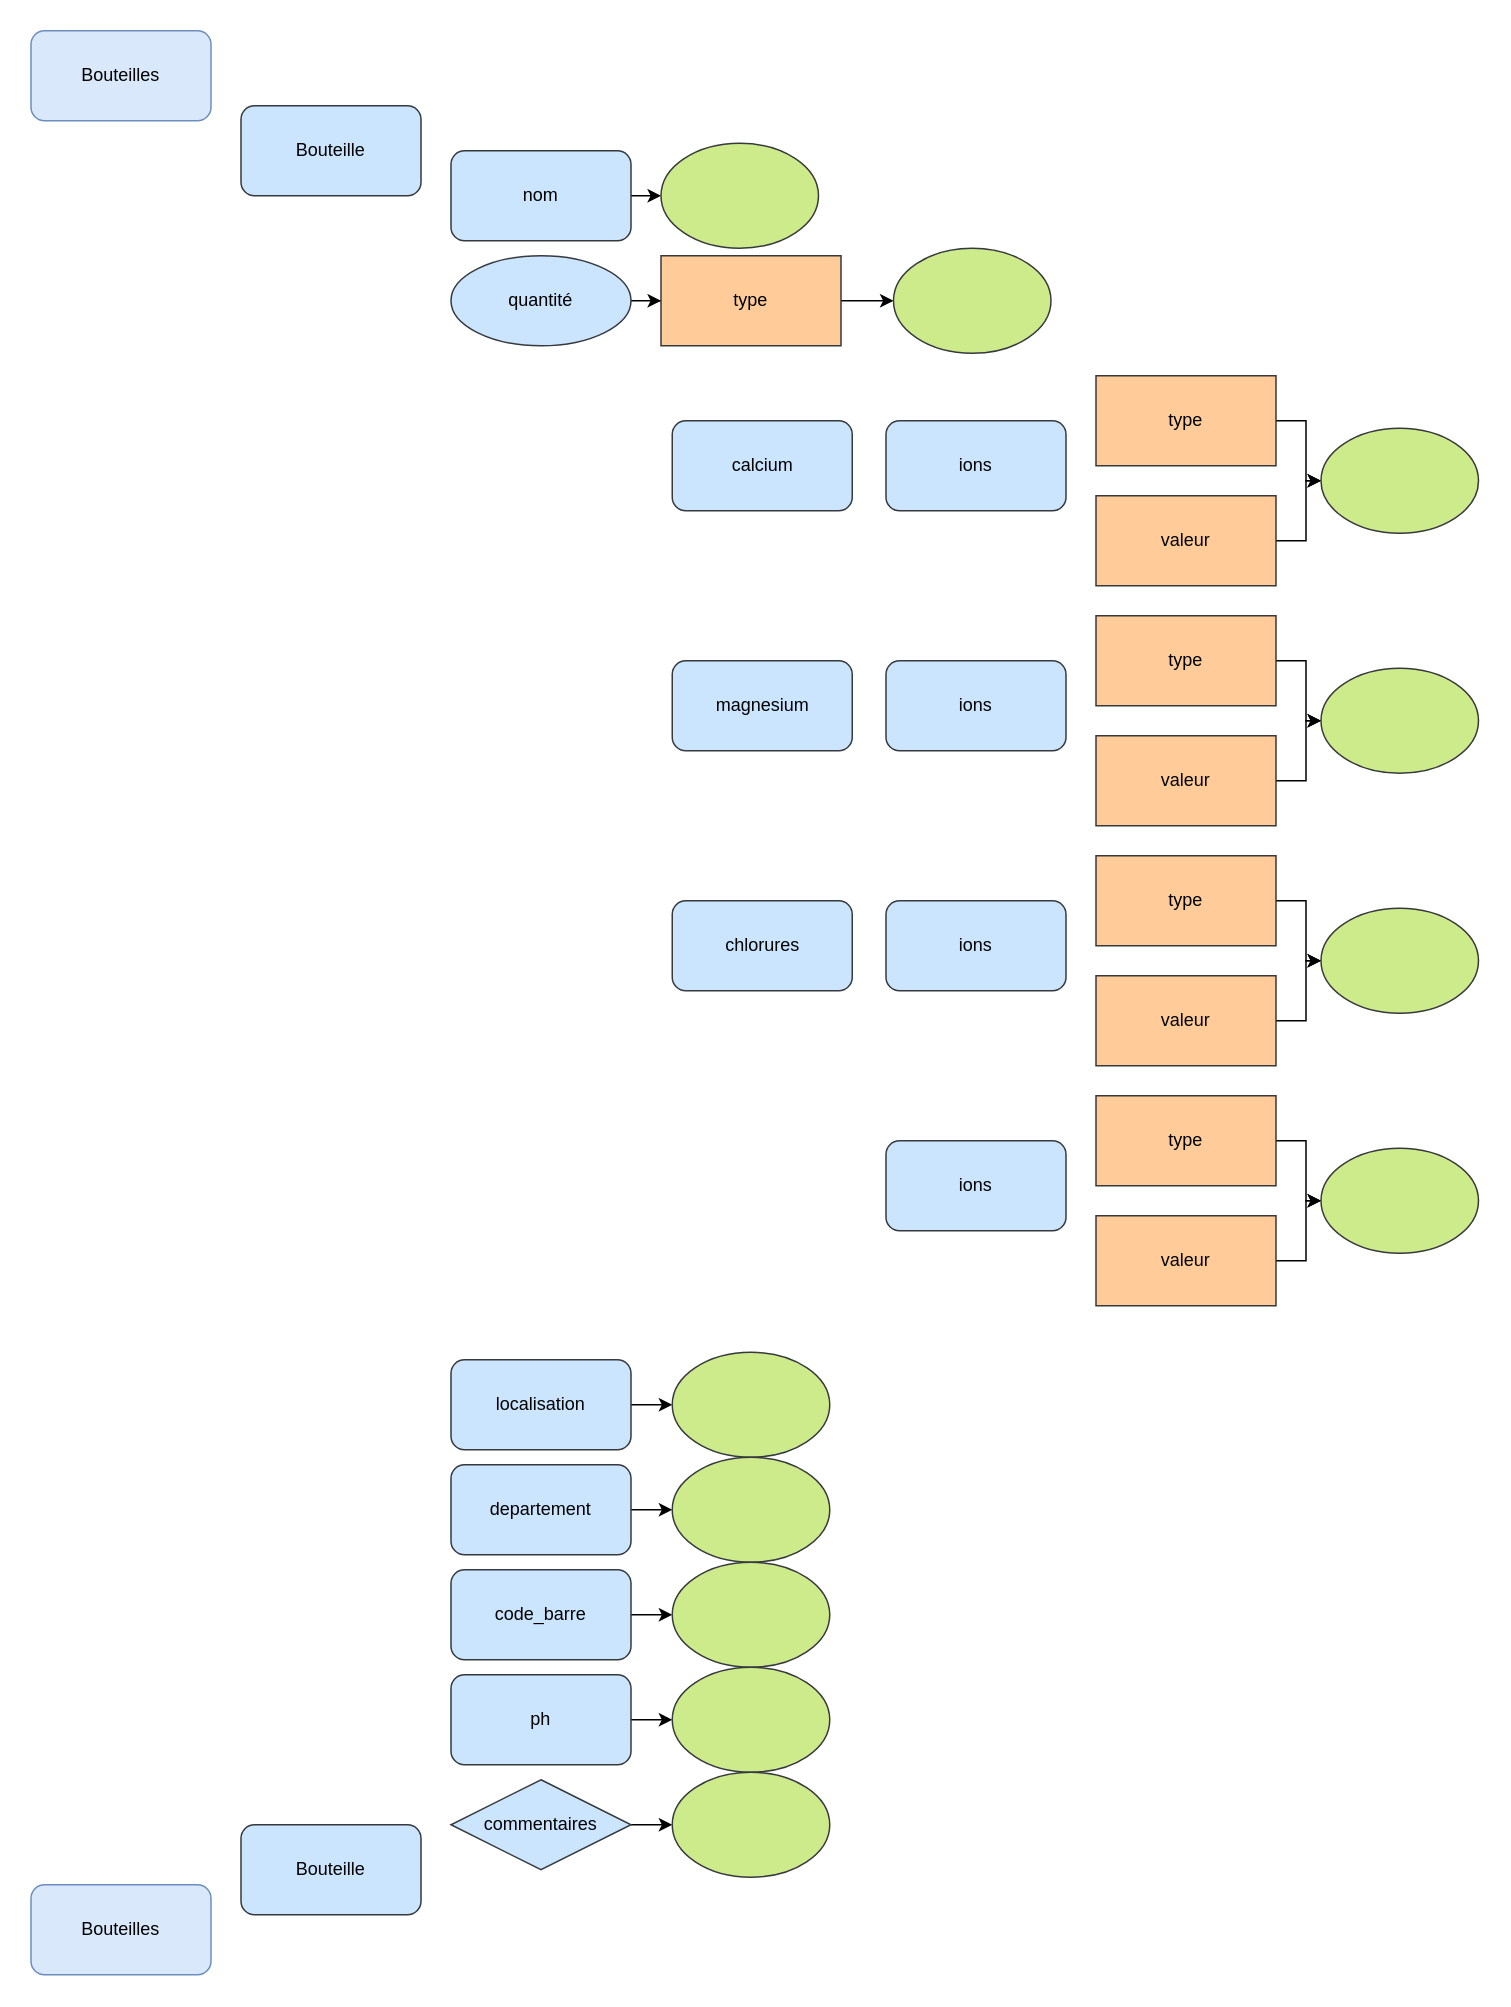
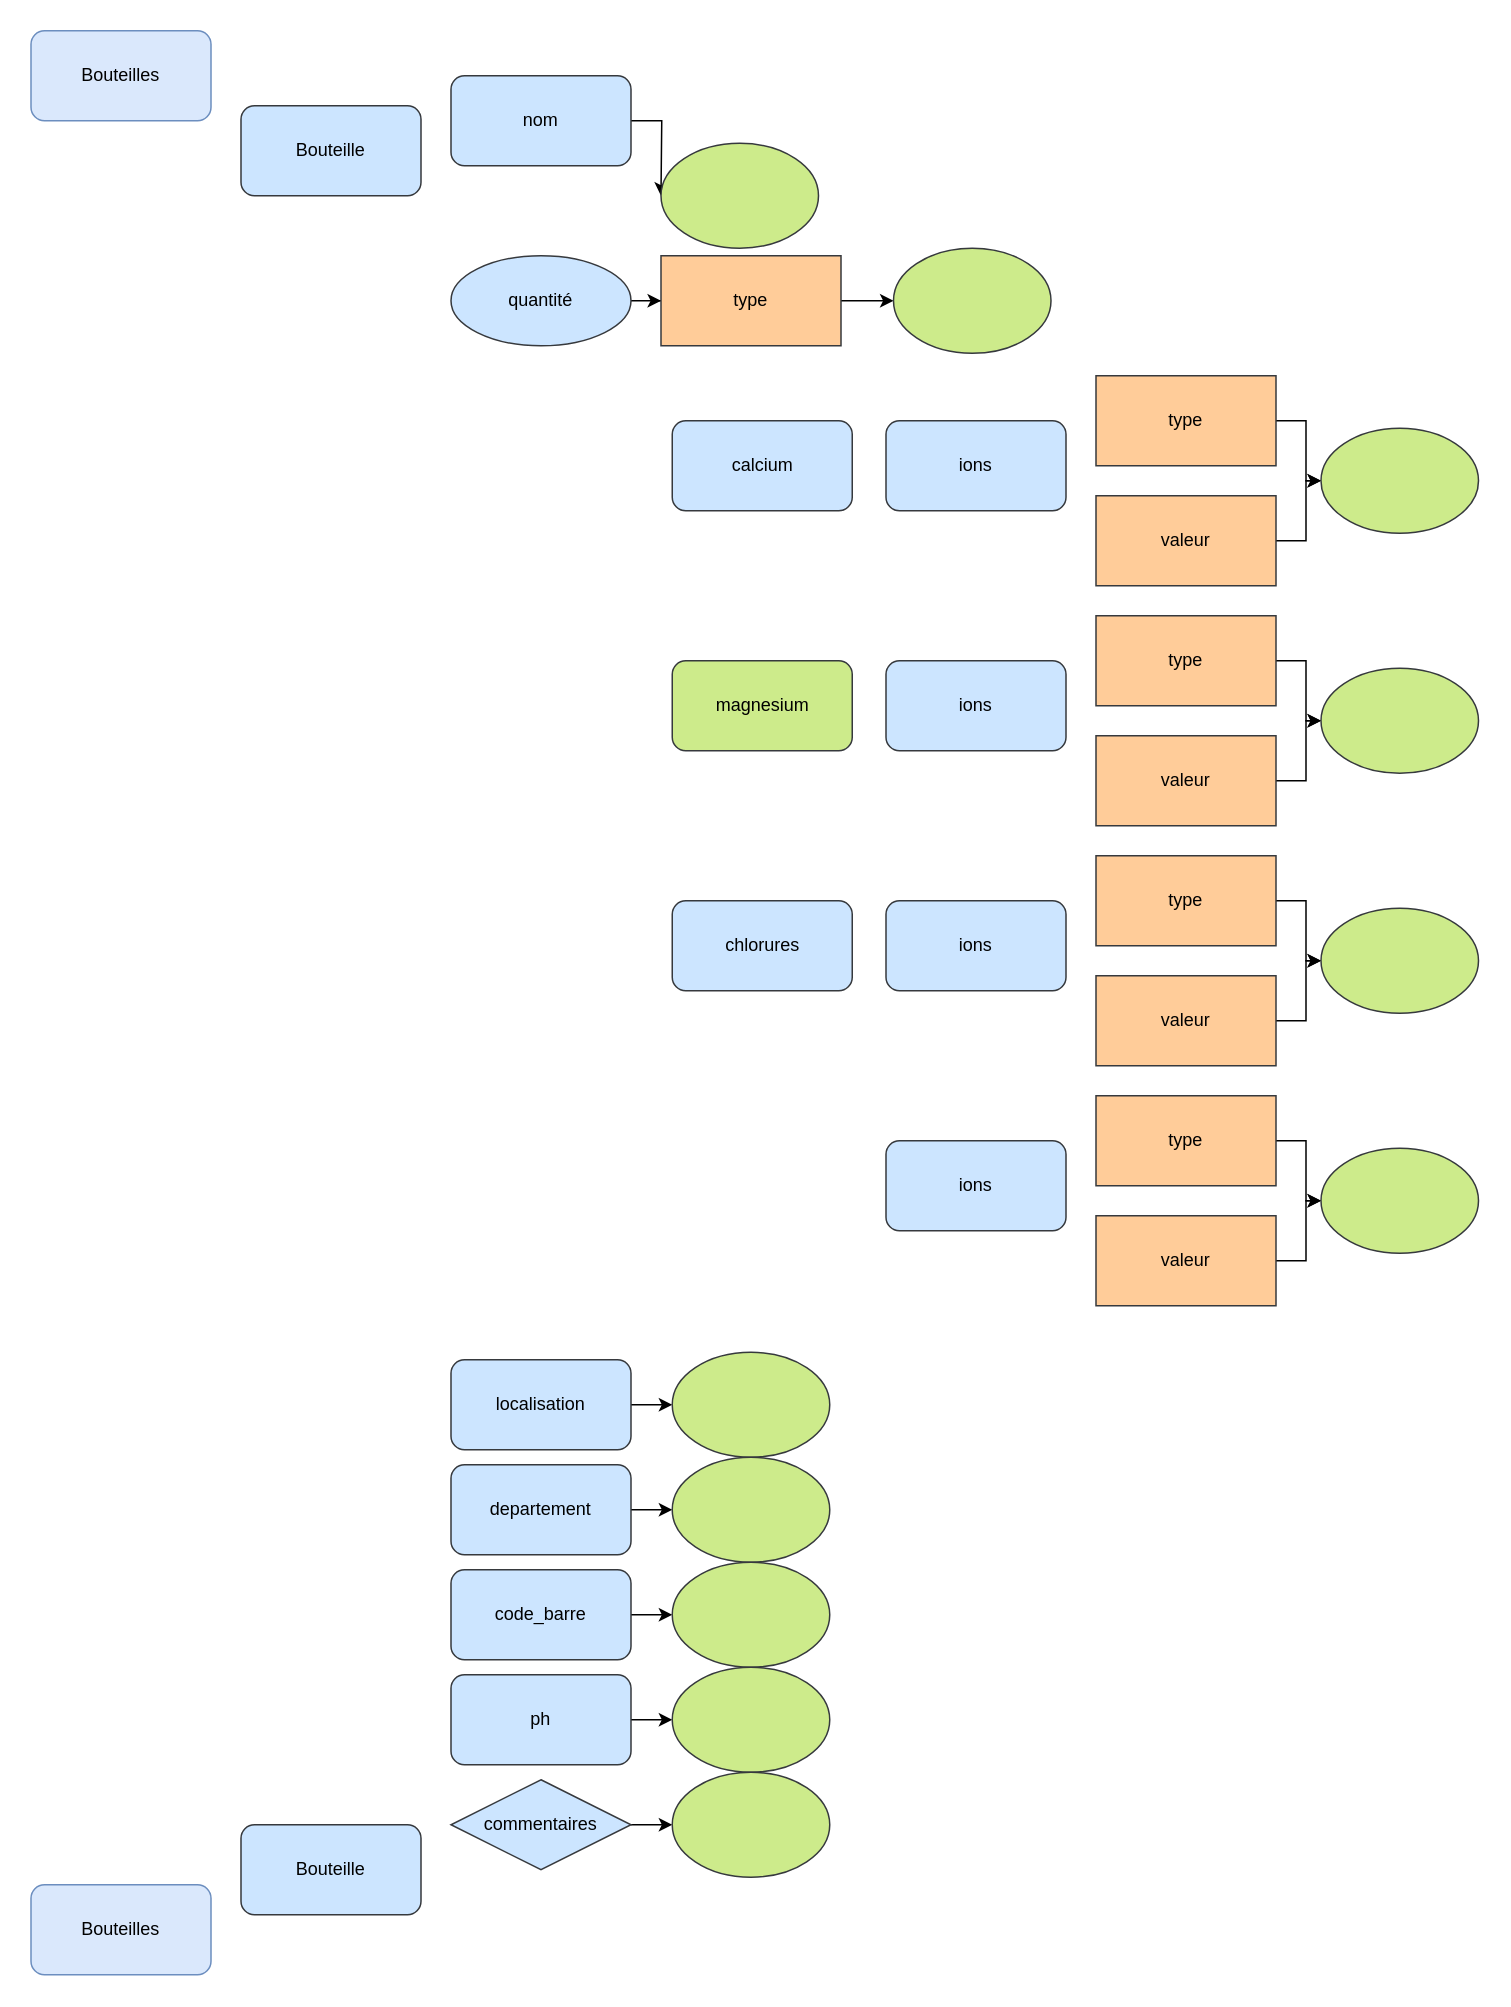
  <mxCell id="0" />
  <mxCell id="1" parent="0" />
  <mxCell id="2" value="Bouteilles" style="rounded=1;whiteSpace=wrap;html=1;fillColor=#dae8fc;strokeColor=#6c8ebf;" vertex="1" parent="1"><mxGeometry x="20" y="20" width="120" height="60" as="geometry" /></mxCell>
  <mxCell id="3" value="Bouteille" style="rounded=1;whiteSpace=wrap;html=1;fillColor=#cce5ff;strokeColor=#36393d;" vertex="1" parent="1"><mxGeometry x="160" y="70" width="120" height="60" as="geometry" /></mxCell>
  <mxCell id="4" style="edgeStyle=orthogonalEdgeStyle;rounded=0;orthogonalLoop=1;jettySize=auto;html=1;exitX=1;exitY=0.5;exitDx=0;exitDy=0;" edge="1" parent="1" source="5"><mxGeometry relative="1" as="geometry"><mxPoint x="440" y="130" as="targetPoint" /></mxGeometry></mxCell>
- <mxCell id="5" value="&lt;div&gt;nom&lt;/div&gt;" style="rounded=1;whiteSpace=wrap;html=1;fillColor=#cce5ff;strokeColor=#36393d;" vertex="1" parent="1"><mxGeometry x="300" y="100" width="120" height="60" as="geometry" /></mxCell>
+ <mxCell id="5" value="&lt;div&gt;nom&lt;/div&gt;" style="rounded=1;whiteSpace=wrap;html=1;fillColor=#cce5ff;strokeColor=#36393d;" vertex="1" parent="1"><mxGeometry x="300" y="50" width="120" height="60" as="geometry" /></mxCell>
  <mxCell id="6" style="edgeStyle=orthogonalEdgeStyle;rounded=0;orthogonalLoop=1;jettySize=auto;html=1;exitX=1;exitY=0.5;exitDx=0;exitDy=0;" edge="1" parent="1" source="7" target="22"><mxGeometry relative="1" as="geometry" /></mxCell>
  <mxCell id="7" value="&lt;div&gt;quantité&lt;/div&gt;" style="ellipse;whiteSpace=wrap;html=1;fillColor=#cce5ff;strokeColor=#36393d;" vertex="1" parent="1"><mxGeometry x="300" y="170" width="120" height="60" as="geometry" /></mxCell>
  <mxCell id="8" value="&lt;div&gt;ions&lt;/div&gt;" style="rounded=1;whiteSpace=wrap;html=1;fillColor=#cce5ff;strokeColor=#36393d;" vertex="1" parent="1"><mxGeometry x="590" y="280" width="120" height="60" as="geometry" /></mxCell>
  <mxCell id="9" style="edgeStyle=orthogonalEdgeStyle;rounded=0;orthogonalLoop=1;jettySize=auto;html=1;exitX=1;exitY=0.5;exitDx=0;exitDy=0;" edge="1" parent="1" source="10" target="28"><mxGeometry relative="1" as="geometry" /></mxCell>
  <mxCell id="10" value="&lt;div&gt;localisation&lt;/div&gt;" style="rounded=1;whiteSpace=wrap;html=1;fillColor=#cce5ff;strokeColor=#36393d;" vertex="1" parent="1"><mxGeometry x="300" y="906" width="120" height="60" as="geometry" /></mxCell>
  <mxCell id="11" style="edgeStyle=orthogonalEdgeStyle;rounded=0;orthogonalLoop=1;jettySize=auto;html=1;exitX=1;exitY=0.5;exitDx=0;exitDy=0;entryX=0;entryY=0.5;entryDx=0;entryDy=0;" edge="1" parent="1" source="12" target="29"><mxGeometry relative="1" as="geometry" /></mxCell>
  <mxCell id="12" value="departement" style="rounded=1;whiteSpace=wrap;html=1;fillColor=#cce5ff;strokeColor=#36393d;" vertex="1" parent="1"><mxGeometry x="300" y="976" width="120" height="60" as="geometry" /></mxCell>
  <mxCell id="13" style="edgeStyle=orthogonalEdgeStyle;rounded=0;orthogonalLoop=1;jettySize=auto;html=1;exitX=1;exitY=0.5;exitDx=0;exitDy=0;entryX=0;entryY=0.5;entryDx=0;entryDy=0;" edge="1" parent="1" source="14" target="30"><mxGeometry relative="1" as="geometry" /></mxCell>
  <mxCell id="14" value="code_barre" style="rounded=1;whiteSpace=wrap;html=1;fillColor=#cce5ff;strokeColor=#36393d;" vertex="1" parent="1"><mxGeometry x="300" y="1046" width="120" height="60" as="geometry" /></mxCell>
  <mxCell id="15" style="edgeStyle=orthogonalEdgeStyle;rounded=0;orthogonalLoop=1;jettySize=auto;html=1;exitX=1;exitY=0.5;exitDx=0;exitDy=0;entryX=0;entryY=0.5;entryDx=0;entryDy=0;" edge="1" parent="1" source="16" target="31"><mxGeometry relative="1" as="geometry" /></mxCell>
  <mxCell id="16" value="ph" style="rounded=1;whiteSpace=wrap;html=1;fillColor=#cce5ff;strokeColor=#36393d;" vertex="1" parent="1"><mxGeometry x="300" y="1116" width="120" height="60" as="geometry" /></mxCell>
  <mxCell id="17" style="edgeStyle=orthogonalEdgeStyle;rounded=0;orthogonalLoop=1;jettySize=auto;html=1;exitX=1;exitY=0.5;exitDx=0;exitDy=0;entryX=0;entryY=0.5;entryDx=0;entryDy=0;" edge="1" parent="1" source="18" target="32"><mxGeometry relative="1" as="geometry" /></mxCell>
  <mxCell id="18" value="commentaires" style="rhombus;whiteSpace=wrap;html=1;fillColor=#cce5ff;strokeColor=#36393d;" vertex="1" parent="1"><mxGeometry x="300" y="1186" width="120" height="60" as="geometry" /></mxCell>
  <mxCell id="19" value="Bouteille" style="rounded=1;whiteSpace=wrap;html=1;fillColor=#cce5ff;strokeColor=#36393d;" vertex="1" parent="1"><mxGeometry x="160" y="1216" width="120" height="60" as="geometry" /></mxCell>
  <mxCell id="20" value="Bouteilles" style="rounded=1;whiteSpace=wrap;html=1;fillColor=#dae8fc;strokeColor=#6c8ebf;" vertex="1" parent="1"><mxGeometry x="20" y="1256" width="120" height="60" as="geometry" /></mxCell>
  <mxCell id="21" style="edgeStyle=orthogonalEdgeStyle;rounded=0;orthogonalLoop=1;jettySize=auto;html=1;exitX=1;exitY=0.5;exitDx=0;exitDy=0;" edge="1" parent="1" source="22" target="25"><mxGeometry relative="1" as="geometry" /></mxCell>
  <mxCell id="22" value="type" style="rounded=0;whiteSpace=wrap;html=1;fillColor=#ffcc99;strokeColor=#36393d;gradientColor=none;shadow=0;comic=0;glass=0;" vertex="1" parent="1"><mxGeometry x="440" y="170" width="120" height="60" as="geometry" /></mxCell>
  <mxCell id="23" style="edgeStyle=orthogonalEdgeStyle;rounded=0;orthogonalLoop=1;jettySize=auto;html=1;" edge="1" parent="1" source="24" target="27"><mxGeometry relative="1" as="geometry" /></mxCell>
  <mxCell id="24" value="type" style="rounded=0;whiteSpace=wrap;html=1;fillColor=#ffcc99;strokeColor=#36393d;gradientColor=none;shadow=0;comic=0;glass=0;" vertex="1" parent="1"><mxGeometry x="730" y="250" width="120" height="60" as="geometry" /></mxCell>
  <mxCell id="25" value="" style="ellipse;whiteSpace=wrap;html=1;rounded=0;shadow=0;glass=0;comic=0;fillColor=#cdeb8b;strokeColor=#36393d;" vertex="1" parent="1"><mxGeometry x="595" y="165" width="105" height="70" as="geometry" /></mxCell>
  <mxCell id="26" value="" style="ellipse;whiteSpace=wrap;html=1;rounded=0;shadow=0;glass=0;comic=0;fillColor=#cdeb8b;strokeColor=#36393d;" vertex="1" parent="1"><mxGeometry x="440" y="95" width="105" height="70" as="geometry" /></mxCell>
  <mxCell id="27" value="" style="ellipse;whiteSpace=wrap;html=1;rounded=0;shadow=0;glass=0;comic=0;fillColor=#cdeb8b;strokeColor=#36393d;" vertex="1" parent="1"><mxGeometry x="880" y="285" width="105" height="70" as="geometry" /></mxCell>
  <mxCell id="28" value="" style="ellipse;whiteSpace=wrap;html=1;rounded=0;shadow=0;glass=0;comic=0;fillColor=#cdeb8b;strokeColor=#36393d;" vertex="1" parent="1"><mxGeometry x="447.5" y="901" width="105" height="70" as="geometry" /></mxCell>
  <mxCell id="29" value="" style="ellipse;whiteSpace=wrap;html=1;rounded=0;shadow=0;glass=0;comic=0;fillColor=#cdeb8b;strokeColor=#36393d;" vertex="1" parent="1"><mxGeometry x="447.5" y="971" width="105" height="70" as="geometry" /></mxCell>
  <mxCell id="30" value="" style="ellipse;whiteSpace=wrap;html=1;rounded=0;shadow=0;glass=0;comic=0;fillColor=#cdeb8b;strokeColor=#36393d;" vertex="1" parent="1"><mxGeometry x="447.5" y="1041" width="105" height="70" as="geometry" /></mxCell>
  <mxCell id="31" value="" style="ellipse;whiteSpace=wrap;html=1;rounded=0;shadow=0;glass=0;comic=0;fillColor=#cdeb8b;strokeColor=#36393d;" vertex="1" parent="1"><mxGeometry x="447.5" y="1111" width="105" height="70" as="geometry" /></mxCell>
  <mxCell id="32" value="" style="ellipse;whiteSpace=wrap;html=1;rounded=0;shadow=0;glass=0;comic=0;fillColor=#cdeb8b;strokeColor=#36393d;" vertex="1" parent="1"><mxGeometry x="447.5" y="1181" width="105" height="70" as="geometry" /></mxCell>
  <mxCell id="33" value="calcium" style="rounded=1;whiteSpace=wrap;html=1;fillColor=#cce5ff;strokeColor=#36393d;" vertex="1" parent="1"><mxGeometry x="447.5" y="280" width="120" height="60" as="geometry" /></mxCell>
  <mxCell id="34" style="edgeStyle=orthogonalEdgeStyle;rounded=0;orthogonalLoop=1;jettySize=auto;html=1;" edge="1" parent="1" source="35" target="27"><mxGeometry relative="1" as="geometry" /></mxCell>
  <mxCell id="35" value="&lt;div&gt;valeur&lt;/div&gt;" style="rounded=0;whiteSpace=wrap;html=1;fillColor=#ffcc99;strokeColor=#36393d;gradientColor=none;shadow=0;comic=0;glass=0;" vertex="1" parent="1"><mxGeometry x="730" y="330" width="120" height="60" as="geometry" /></mxCell>
- <mxCell id="36" value="&lt;div&gt;magnesium&lt;/div&gt;" style="rounded=1;whiteSpace=wrap;html=1;fillColor=#cce5ff;strokeColor=#36393d;" vertex="1" parent="1"><mxGeometry x="447.5" y="440" width="120" height="60" as="geometry" /></mxCell>
+ <mxCell id="36" value="&lt;div&gt;magnesium&lt;/div&gt;" style="rounded=1;whiteSpace=wrap;html=1;fillColor=#cdeb8b;strokeColor=#36393d;" vertex="1" parent="1"><mxGeometry x="447.5" y="440" width="120" height="60" as="geometry" /></mxCell>
  <mxCell id="37" value="&lt;div&gt;ions&lt;/div&gt;" style="rounded=1;whiteSpace=wrap;html=1;fillColor=#cce5ff;strokeColor=#36393d;" vertex="1" parent="1"><mxGeometry x="590" y="440" width="120" height="60" as="geometry" /></mxCell>
  <mxCell id="38" style="edgeStyle=orthogonalEdgeStyle;rounded=0;orthogonalLoop=1;jettySize=auto;html=1;" edge="1" parent="1" source="39" target="40"><mxGeometry relative="1" as="geometry" /></mxCell>
  <mxCell id="39" value="type" style="rounded=0;whiteSpace=wrap;html=1;fillColor=#ffcc99;strokeColor=#36393d;gradientColor=none;shadow=0;comic=0;glass=0;" vertex="1" parent="1"><mxGeometry x="730" y="410" width="120" height="60" as="geometry" /></mxCell>
  <mxCell id="40" value="" style="ellipse;whiteSpace=wrap;html=1;rounded=0;shadow=0;glass=0;comic=0;fillColor=#cdeb8b;strokeColor=#36393d;" vertex="1" parent="1"><mxGeometry x="880" y="445" width="105" height="70" as="geometry" /></mxCell>
  <mxCell id="41" style="edgeStyle=orthogonalEdgeStyle;rounded=0;orthogonalLoop=1;jettySize=auto;html=1;" edge="1" parent="1" source="42" target="40"><mxGeometry relative="1" as="geometry" /></mxCell>
  <mxCell id="42" value="&lt;div&gt;valeur&lt;/div&gt;" style="rounded=0;whiteSpace=wrap;html=1;fillColor=#ffcc99;strokeColor=#36393d;gradientColor=none;shadow=0;comic=0;glass=0;" vertex="1" parent="1"><mxGeometry x="730" y="490" width="120" height="60" as="geometry" /></mxCell>
  <mxCell id="43" value="chlorures" style="rounded=1;whiteSpace=wrap;html=1;fillColor=#cce5ff;strokeColor=#36393d;" vertex="1" parent="1"><mxGeometry x="447.5" y="600" width="120" height="60" as="geometry" /></mxCell>
  <mxCell id="44" value="&lt;div&gt;ions&lt;/div&gt;" style="rounded=1;whiteSpace=wrap;html=1;fillColor=#cce5ff;strokeColor=#36393d;" vertex="1" parent="1"><mxGeometry x="590" y="600" width="120" height="60" as="geometry" /></mxCell>
  <mxCell id="45" style="edgeStyle=orthogonalEdgeStyle;rounded=0;orthogonalLoop=1;jettySize=auto;html=1;" edge="1" parent="1" source="46" target="47"><mxGeometry relative="1" as="geometry" /></mxCell>
  <mxCell id="46" value="type" style="rounded=0;whiteSpace=wrap;html=1;fillColor=#ffcc99;strokeColor=#36393d;gradientColor=none;shadow=0;comic=0;glass=0;" vertex="1" parent="1"><mxGeometry x="730" y="570" width="120" height="60" as="geometry" /></mxCell>
  <mxCell id="47" value="" style="ellipse;whiteSpace=wrap;html=1;rounded=0;shadow=0;glass=0;comic=0;fillColor=#cdeb8b;strokeColor=#36393d;" vertex="1" parent="1"><mxGeometry x="880" y="605" width="105" height="70" as="geometry" /></mxCell>
  <mxCell id="48" style="edgeStyle=orthogonalEdgeStyle;rounded=0;orthogonalLoop=1;jettySize=auto;html=1;" edge="1" parent="1" source="49" target="47"><mxGeometry relative="1" as="geometry" /></mxCell>
  <mxCell id="49" value="&lt;div&gt;valeur&lt;/div&gt;" style="rounded=0;whiteSpace=wrap;html=1;fillColor=#ffcc99;strokeColor=#36393d;gradientColor=none;shadow=0;comic=0;glass=0;" vertex="1" parent="1"><mxGeometry x="730" y="650" width="120" height="60" as="geometry" /></mxCell>
  <mxCell id="50" value="&lt;div&gt;ions&lt;/div&gt;" style="rounded=1;whiteSpace=wrap;html=1;fillColor=#cce5ff;strokeColor=#36393d;" vertex="1" parent="1"><mxGeometry x="590" y="760" width="120" height="60" as="geometry" /></mxCell>
  <mxCell id="51" style="edgeStyle=orthogonalEdgeStyle;rounded=0;orthogonalLoop=1;jettySize=auto;html=1;" edge="1" parent="1" source="52" target="53"><mxGeometry relative="1" as="geometry" /></mxCell>
  <mxCell id="52" value="type" style="rounded=0;whiteSpace=wrap;html=1;fillColor=#ffcc99;strokeColor=#36393d;gradientColor=none;shadow=0;comic=0;glass=0;" vertex="1" parent="1"><mxGeometry x="730" y="730" width="120" height="60" as="geometry" /></mxCell>
  <mxCell id="53" value="" style="ellipse;whiteSpace=wrap;html=1;rounded=0;shadow=0;glass=0;comic=0;fillColor=#cdeb8b;strokeColor=#36393d;" vertex="1" parent="1"><mxGeometry x="880" y="765" width="105" height="70" as="geometry" /></mxCell>
  <mxCell id="54" style="edgeStyle=orthogonalEdgeStyle;rounded=0;orthogonalLoop=1;jettySize=auto;html=1;" edge="1" parent="1" source="55" target="53"><mxGeometry relative="1" as="geometry" /></mxCell>
  <mxCell id="55" value="&lt;div&gt;valeur&lt;/div&gt;" style="rounded=0;whiteSpace=wrap;html=1;fillColor=#ffcc99;strokeColor=#36393d;gradientColor=none;shadow=0;comic=0;glass=0;" vertex="1" parent="1"><mxGeometry x="730" y="810" width="120" height="60" as="geometry" /></mxCell>
